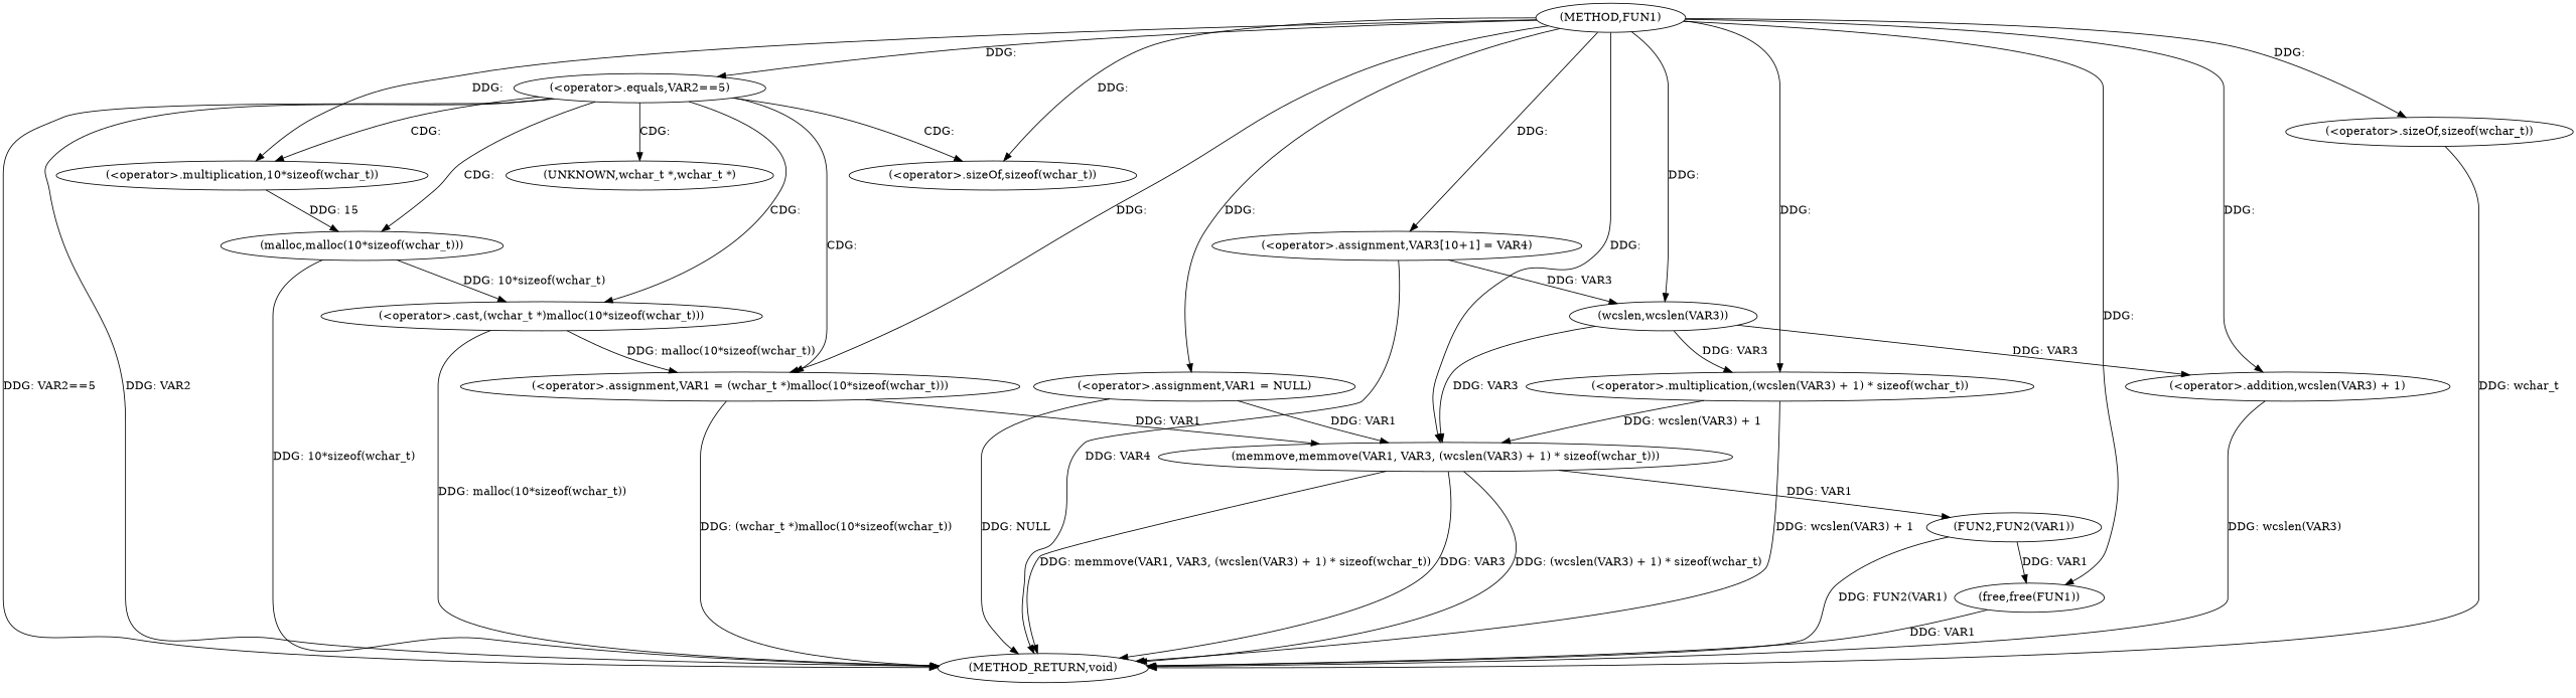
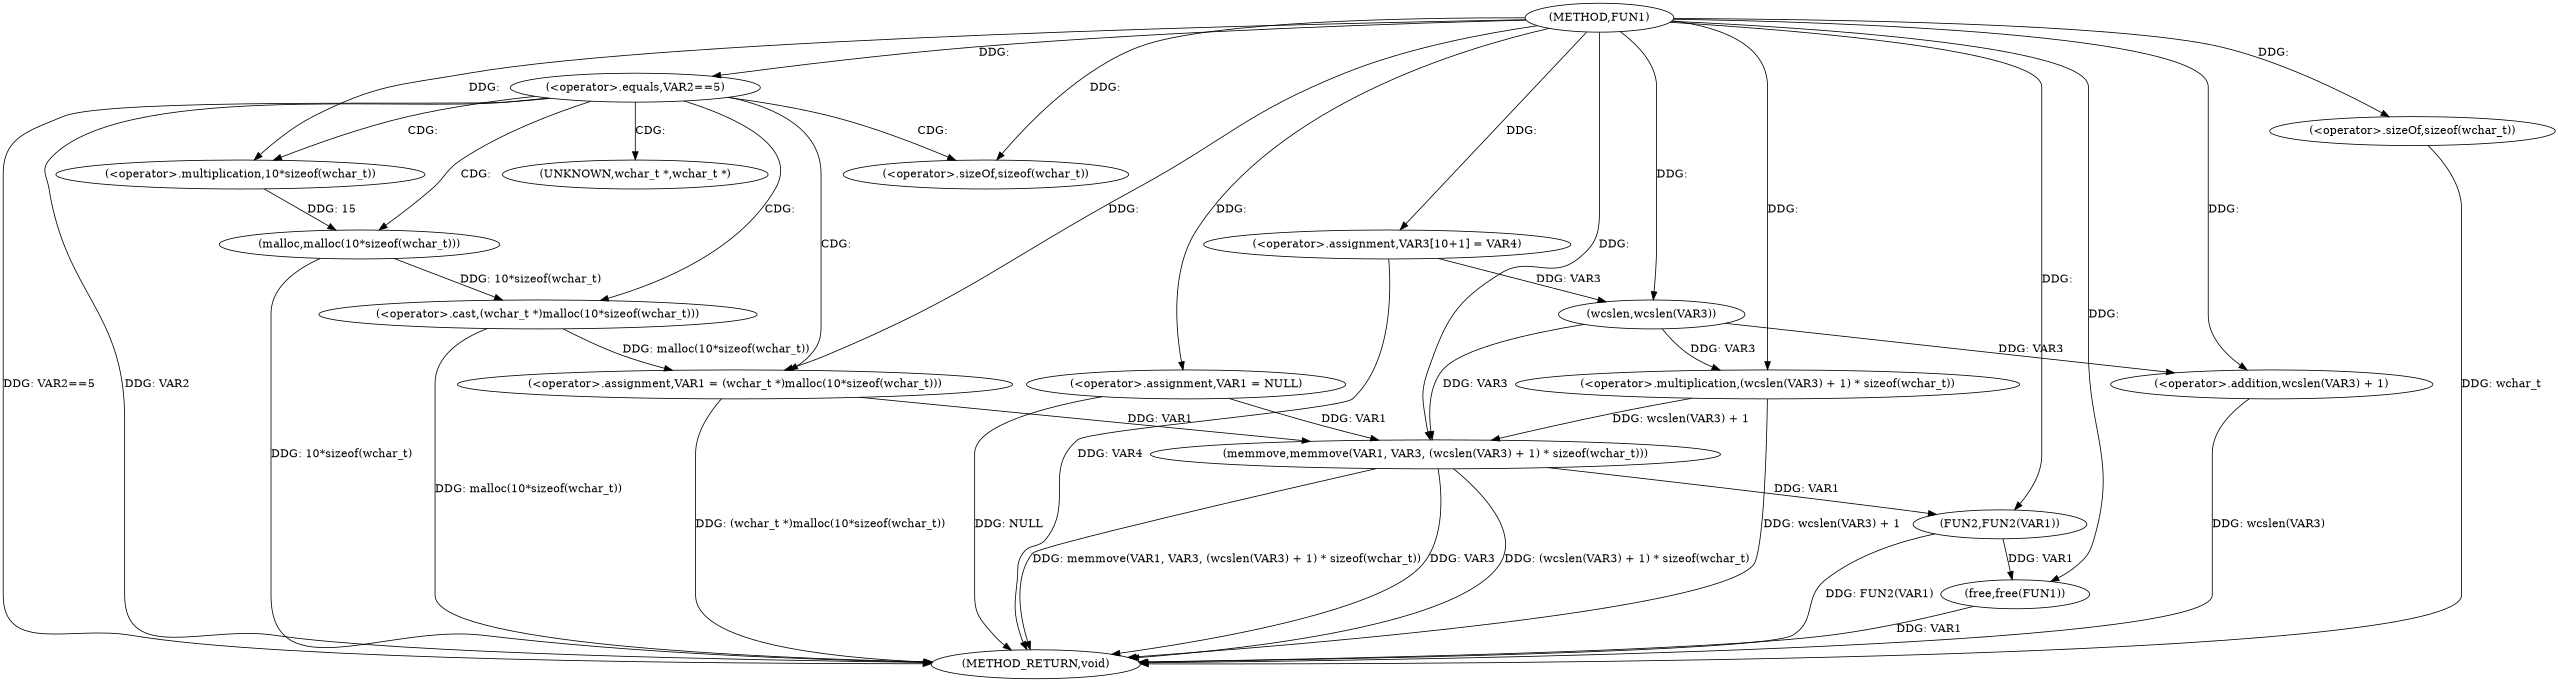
  digraph {
    n1 [label="(METHOD,FUN1)"]
    n2 [label="(<operator>.assignment,VAR1 = NULL)"]
    n3 [label="(<operator>.equals,VAR2==5)"]
    n4 [label="(<operator>.assignment,VAR1 = (wchar_t *)malloc(10*sizeof(wchar_t)))"]
    n5 [label="(<operator>.multiplication,10*sizeof(wchar_t))"]
    n6 [label="(<operator>.sizeOf,sizeof(wchar_t))"]
    n7 [label="(<operator>.assignment,VAR3[10+1] = VAR4)"]
    n8 [label="(memmove,memmove(VAR1, VAR3, (wcslen(VAR3) + 1) * sizeof(wchar_t)))"]
    n9 [label="(<operator>.multiplication,(wcslen(VAR3) + 1) * sizeof(wchar_t))"]
    n10 [label="(<operator>.addition,wcslen(VAR3) + 1)"]
    n11 [label="(wcslen,wcslen(VAR3))"]
    n12 [label="(<operator>.sizeOf,sizeof(wchar_t))"]
    n13 [label="(FUN2,FUN2(VAR1))"]
    n14 [label="(free,free(FUN1))"]
    n15 [label="(METHOD_RETURN,void)"]
    n16 [label="(<operator>.cast,(wchar_t *)malloc(10*sizeof(wchar_t)))"]
    n17 [label="(malloc,malloc(10*sizeof(wchar_t)))"]
    n18 [label="(UNKNOWN,wchar_t *,wchar_t *)"]
    n1 -> n2 [label="DDG: "]
    n1 -> n3 [label="DDG: "]
    n1 -> n4 [label="DDG: "]
    n1 -> n5 [label="DDG: "]
    n1 -> n6 [label="DDG: "]
    n1 -> n7 [label="DDG: "]
    n1 -> n8 [label="DDG: "]
    n1 -> n9 [label="DDG: "]
    n1 -> n10 [label="DDG: "]
    n1 -> n11 [label="DDG: "]
    n1 -> n12 [label="DDG: "]
+   n1 -> n13 [label="DDG: "]
    n1 -> n14 [label="DDG: "]
    n2 -> n8 [label="DDG: VAR1"]
    n2 -> n15 [label="DDG: NULL"]
    n3 -> n4 [label="CDG: "]
    n3 -> n5 [label="CDG: "]
    n3 -> n6 [label="CDG: "]
    n3 -> n15 [label="DDG: VAR2"]
    n3 -> n15 [label="DDG: VAR2==5"]
    n3 -> n16 [label="CDG: "]
    n3 -> n17 [label="CDG: "]
    n3 -> n18 [label="CDG: "]
    n4 -> n8 [label="DDG: VAR1"]
    n4 -> n15 [label="DDG: (wchar_t *)malloc(10*sizeof(wchar_t))"]
    n5 -> n17 [label="DDG: 15"]
    n7 -> n11 [label="DDG: VAR3"]
    n7 -> n15 [label="DDG: VAR4"]
    n8 -> n13 [label="DDG: VAR1"]
    n8 -> n15 [label="DDG: memmove(VAR1, VAR3, (wcslen(VAR3) + 1) * sizeof(wchar_t))"]
    n8 -> n15 [label="DDG: VAR3"]
    n8 -> n15 [label="DDG: (wcslen(VAR3) + 1) * sizeof(wchar_t)"]
    n9 -> n8 [label="DDG: wcslen(VAR3) + 1"]
    n9 -> n15 [label="DDG: wcslen(VAR3) + 1"]
    n10 -> n15 [label="DDG: wcslen(VAR3)"]
    n11 -> n8 [label="DDG: VAR3"]
    n11 -> n9 [label="DDG: VAR3"]
    n11 -> n10 [label="DDG: VAR3"]
    n12 -> n15 [label="DDG: wchar_t"]
    n13 -> n14 [label="DDG: VAR1"]
    n13 -> n15 [label="DDG: FUN2(VAR1)"]
    n14 -> n15 [label="DDG: VAR1"]
    n16 -> n4 [label="DDG: malloc(10*sizeof(wchar_t))"]
    n16 -> n15 [label="DDG: malloc(10*sizeof(wchar_t))"]
    n17 -> n15 [label="DDG: 10*sizeof(wchar_t)"]
    n17 -> n16 [label="DDG: 10*sizeof(wchar_t)"]
  }
